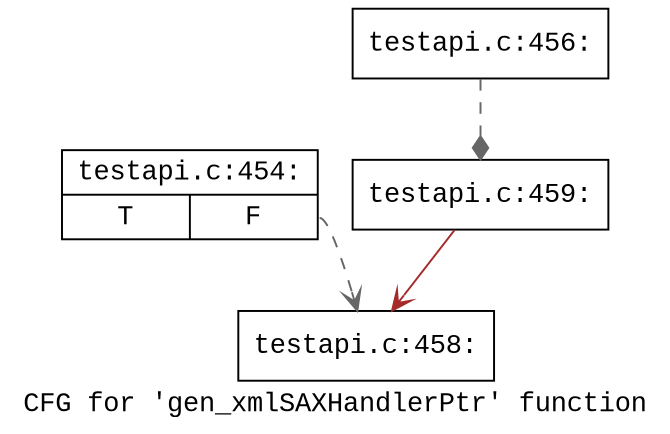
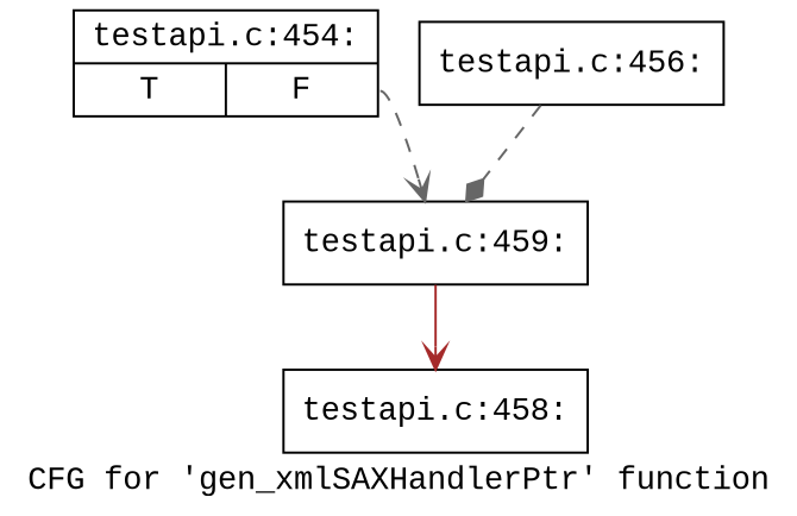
  digraph {
    fontname="Liberation Mono"
    label="CFG for 'gen_xmlSAXHandlerPtr' function"
    node [fontname="Liberation Mono" shape=record]
    edge [arrowhead=vee color=gray40 fontname="Liberation Mono" style=dashed]
    n1 [label="{testapi.c:454:|{<s0>T|<s1>F}}"]
    n2 [label="{testapi.c:458:}"]
    n3 [label="{testapi.c:456:}"]
    n4 [label="{testapi.c:459:}"]
-   n1 -> n2 [tailport=s1]
+   n1 -> n4 [tailport=s1]
    n3 -> n4 [arrowhead=diamond]
    n4 -> n2 [color=brown style=solid]
  }
